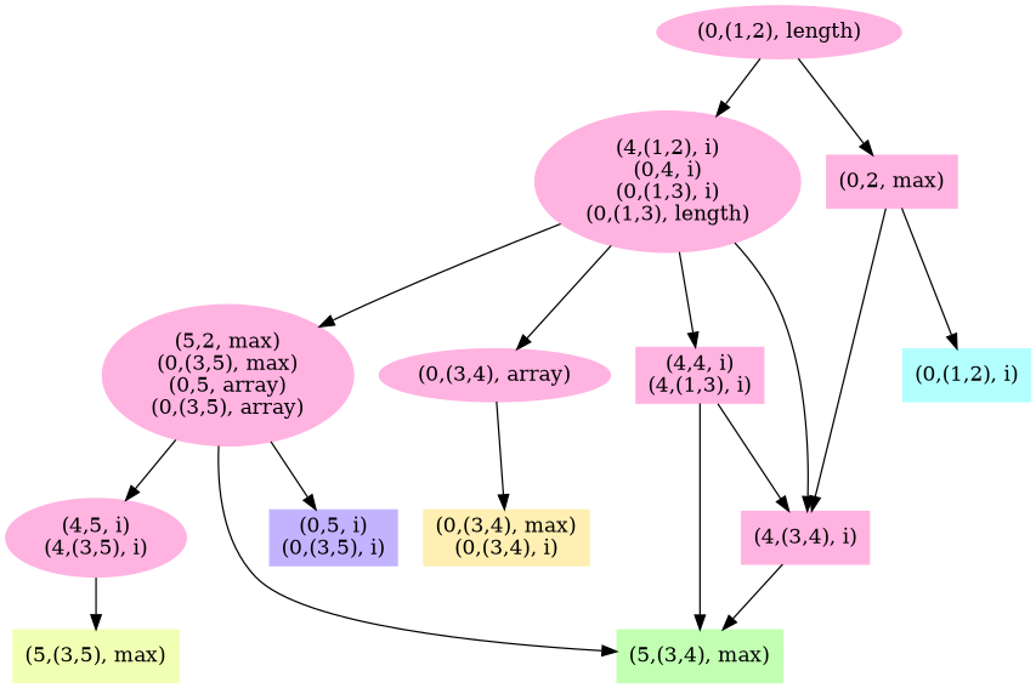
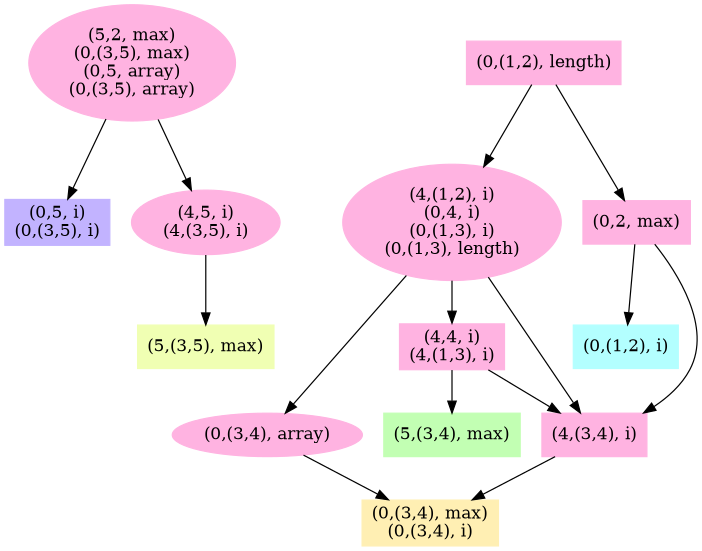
  digraph {
    node [color=".9 .3 1.0" shape=box style=filled]
    n1 [color=".7 .3 1.0" label="(0,5, i)\n(0,(3,5), i)"]
    n2 [color=".20 .3 1.0" label="(5,(3,5), max)"]
    n3 [color=".3 .3 1.0" label="(5,(3,4), max)"]
    n4 [label="(4,5, i)\n(4,(3,5), i)" shape=""]
    n5 [label="(5,2, max)\n(0,(3,5), max)\n(0,5, array)\n(0,(3,5), array)" shape=""]
    n6 [color=".13 .3 1.0" label="(0,(3,4), max)\n(0,(3,4), i)"]
    n7 [label="(4,(3,4), i)"]
    n8 [label="(0,(3,4), array)" shape=""]
    n9 [label="(4,4, i)\n(4,(1,3), i)"]
    n10 [label="(4,(1,2), i)\n(0,4, i)\n(0,(1,3), i)\n(0,(1,3), length)" shape=""]
    n11 [color=".5 .3 1.0" label="(0,(1,2), i)"]
    n12 [label="(0,2, max)"]
-   n13 [label="(0,(1,2), length)" shape=""]
+   n13 [label="(0,(1,2), length)"]
    n4 -> n2
    n5 -> n1
-   n5 -> n3
    n5 -> n4
-   n7 -> n3
+   n7 -> n6
    n8 -> n6
    n9 -> n3
    n9 -> n7
-   n10 -> n5
    n10 -> n7
    n10 -> n8
    n10 -> n9
    n12 -> n7
    n12 -> n11
    n13 -> n10
    n13 -> n12
  }
